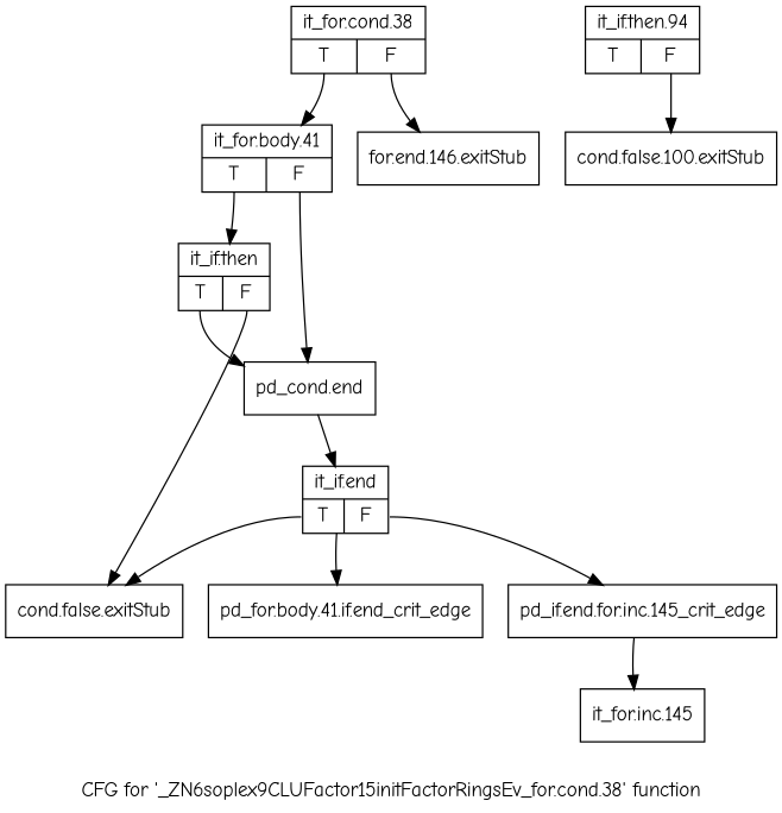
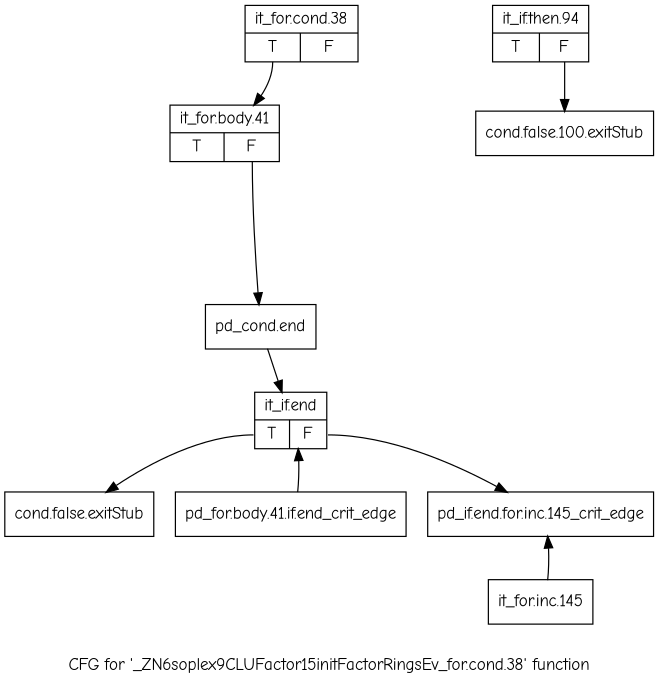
  digraph {
    fontname="Comic Neue"
    label="CFG for '_ZN6soplex9CLUFactor15initFactorRingsEv_for.cond.38' function"
    node [fontname="Comic Neue" shape=record]
    edge [fontname="Comic Neue" tailport=s1]
    n1 [label="{it_for.cond.38|{<s0>T|<s1>F}}"]
-   n2 [label="{for.end.146.exitStub}"]
    n3 [label="{it_for.body.41|{<s0>T|<s1>F}}"]
-   n4 [label="{it_if.then|{<s0>T|<s1>F}}"]
    n5 [label="{pd_cond.end}"]
    n6 [label="{cond.false.exitStub}"]
    n7 [label="{cond.false.100.exitStub}"]
    n8 [label="{pd_for.body.41.if.end_crit_edge}"]
    n9 [label="{it_if.end|{<s0>T|<s1>F}}"]
    n10 [label="{pd_if.end.for.inc.145_crit_edge}"]
    n11 [label="{it_if.then.94|{<s0>T|<s1>F}}"]
    n12 [label="{it_for.inc.145}"]
-   n1 -> n2
    n1 -> n3 [tailport=s0]
-   n3 -> n4 [tailport=s0]
    n3 -> n5
-   n4 -> n5 [tailport=s0]
-   n4 -> n6
    n5 -> n9 [tailport=""]
-   n9 -> n8 [tailport=""]
+   n8 -> n9 [tailport=""]
    n9 -> n6 [tailport=s0]
    n9 -> n10
-   n10 -> n12 [tailport=""]
+   n12 -> n10 [tailport=""]
    n11 -> n7
  }
